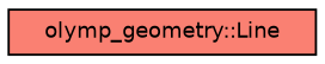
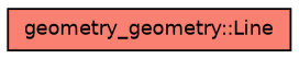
  digraph {
    rankdir=LR
-   n1 [color=black fillcolor=salmon fontname=Helvetica fontsize=10 height=0.2 label="olymp_geometry::Line" shape=record style=filled width=0.4]
+   n1 [color=black fillcolor=salmon fontname=Helvetica fontsize=10 height=0.2 label="geometry_geometry::Line" shape=record style=filled width=0.4]
  }
